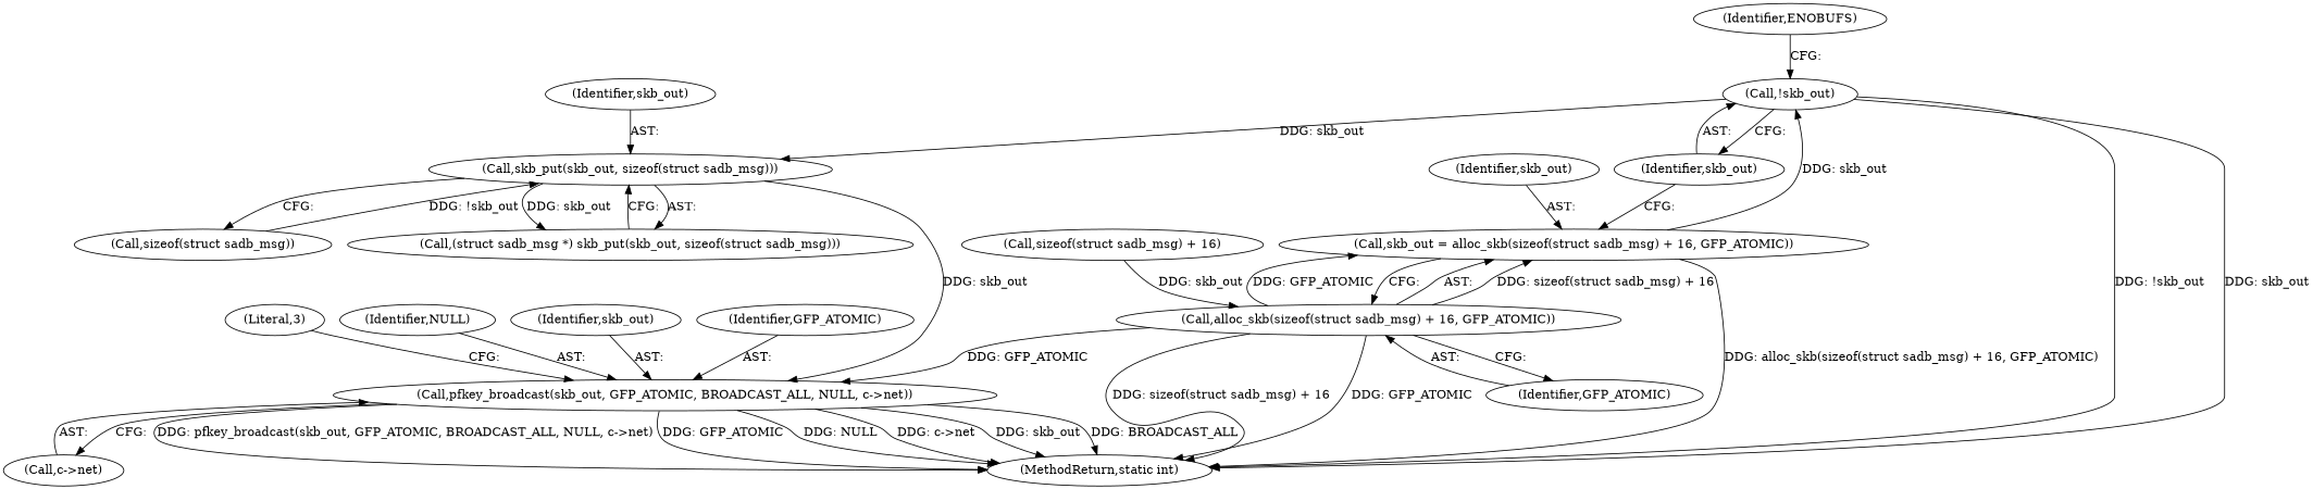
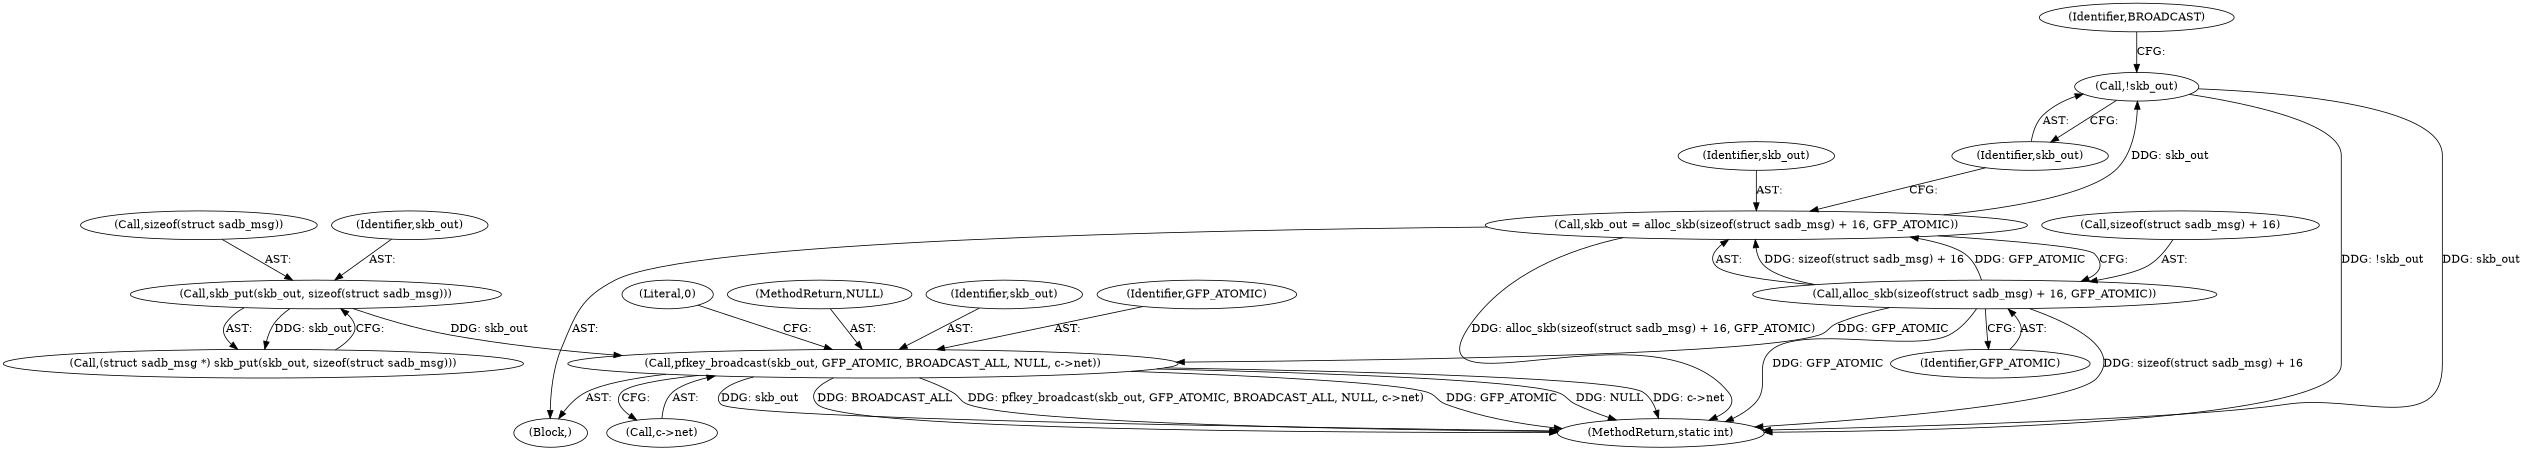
  digraph {
    n1 [label="(Call,pfkey_broadcast(skb_out, GFP_ATOMIC, BROADCAST_ALL, NULL, c->net))"]
    n2 [label="(Call,c->net)"]
    n3 [label="(MethodReturn,static int)"]
+   n4 [label="(Block,)"]
    n5 [label="(Call,skb_put(skb_out, sizeof(struct sadb_msg)))"]
    n6 [label="(Call,sizeof(struct sadb_msg))"]
    n7 [label="(Call,(struct sadb_msg *) skb_put(skb_out, sizeof(struct sadb_msg)))"]
    n8 [label="(Call,!skb_out)"]
    n9 [label="(Identifier,skb_out)"]
    n10 [label="(Call,skb_out = alloc_skb(sizeof(struct sadb_msg) + 16, GFP_ATOMIC))"]
    n11 [label="(Call,alloc_skb(sizeof(struct sadb_msg) + 16, GFP_ATOMIC))"]
    n12 [label="(Identifier,GFP_ATOMIC)"]
-   n13 [label="(Literal,3)"]
-   n14 [label="(Identifier,NULL)"]
-   n15 [label="(Identifier,ENOBUFS)"]
+   n13 [label="(Literal,0)"]
+   n14 [label="(MethodReturn,NULL)"]
+   n15 [label="(Identifier,BROADCAST)"]
    n16 [label="(Call,sizeof(struct sadb_msg) + 16)"]
    n17 [label="(Identifier,skb_out)"]
    n18 [label="(Identifier,skb_out)"]
    n19 [label="(Identifier,skb_out)"]
    n20 [label="(Identifier,GFP_ATOMIC)"]
    n1 -> n2 [label="CFG: "]
    n1 -> n3 [label="DDG: GFP_ATOMIC"]
    n1 -> n3 [label="DDG: NULL"]
    n1 -> n3 [label="DDG: c->net"]
    n1 -> n3 [label="DDG: skb_out"]
    n1 -> n3 [label="DDG: BROADCAST_ALL"]
    n1 -> n3 [label="DDG: pfkey_broadcast(skb_out, GFP_ATOMIC, BROADCAST_ALL, NULL, c->net)"]
+   n1 -> n4 [label="AST: "]
    n2 -> n1 [label="AST: "]
    n5 -> n1 [label="DDG: skb_out"]
-   n5 -> n6 [label="CFG: "]
    n5 -> n7 [label="AST: "]
    n5 -> n7 [label="DDG: skb_out"]
-   n6 -> n5 [label="DDG: !skb_out"]
+   n6 -> n5 [label="AST: "]
    n7 -> n5 [label="CFG: "]
    n8 -> n3 [label="DDG: !skb_out"]
    n8 -> n3 [label="DDG: skb_out"]
-   n8 -> n5 [label="DDG: skb_out"]
    n8 -> n9 [label="CFG: "]
    n9 -> n8 [label="AST: "]
    n9 -> n10 [label="CFG: "]
    n10 -> n3 [label="DDG: alloc_skb(sizeof(struct sadb_msg) + 16, GFP_ATOMIC)"]
+   n10 -> n4 [label="AST: "]
    n10 -> n8 [label="DDG: skb_out"]
    n10 -> n11 [label="CFG: "]
    n11 -> n1 [label="DDG: GFP_ATOMIC"]
    n11 -> n3 [label="DDG: sizeof(struct sadb_msg) + 16"]
    n11 -> n3 [label="DDG: GFP_ATOMIC"]
    n11 -> n10 [label="AST: "]
    n11 -> n10 [label="DDG: sizeof(struct sadb_msg) + 16"]
    n11 -> n10 [label="DDG: GFP_ATOMIC"]
    n11 -> n12 [label="CFG: "]
    n12 -> n11 [label="AST: "]
    n13 -> n1 [label="CFG: "]
    n14 -> n1 [label="AST: "]
    n15 -> n8 [label="CFG: "]
-   n16 -> n11 [label="DDG: skb_out"]
+   n16 -> n11 [label="AST: "]
    n17 -> n5 [label="AST: "]
    n18 -> n1 [label="AST: "]
    n19 -> n10 [label="AST: "]
    n20 -> n1 [label="AST: "]
  }
